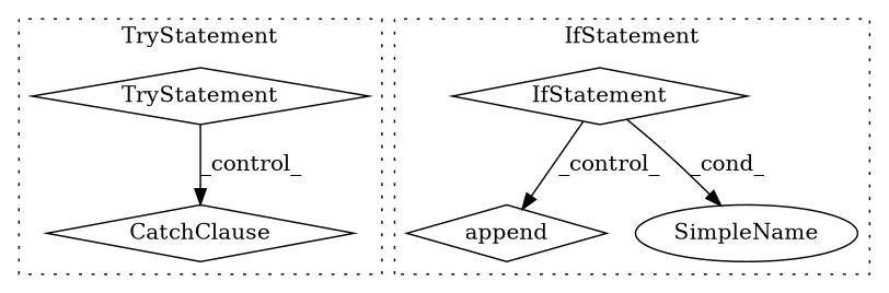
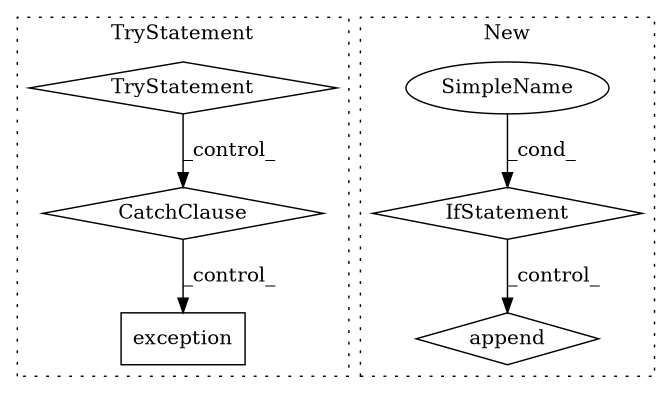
  digraph {
    node [a=32 shape=diamond]
+   n1 [l="10,1" label=exception s="2634,2685" shape=box]
    n2 [a=12 l="11,2" label=CatchClause s="2584,2617"]
    n3 [a=54 l=4 label=TryStatement s=2491]
    n4 [l="7,1" label=append s="2878,2920"]
    n5 [a=25 l="4,2" label=IfStatement s="2719,2740"]
    n6 [a=42 label=SimpleName shape=ellipse]
    subgraph cluster_1 {
      label=TryStatement
      style=dotted
+     n1
      n2
      n3
    }
    subgraph cluster_2 {
-     label=IfStatement
+     label=New
      style=dotted
      n4
      n5
      n6
    }
+   n2 -> n1 [label=_control_]
    n3 -> n2 [label=_control_]
    n5 -> n4 [label=_control_]
-   n5 -> n6 [label=_cond_]
+   n6 -> n5 [label=_cond_]
  }
